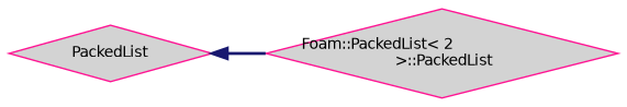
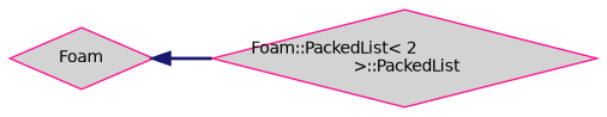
  digraph {
    rankdir=LR
    node [color=deeppink fillcolor=lightgrey fontname=Helvetica fontsize=10 shape=diamond style=filled]
-   n1 [fontcolor=black height=0.2 label=PackedList width=0.4]
+   n1 [fontcolor=black height=0.2 label=Foam width=0.4]
    n2 [height=0.2 label="Foam::PackedList\< 2\l \>::PackedList" width=0.4]
    n1 -> n2 [color=midnightblue dir=back fontname=Helvetica fontsize=10 labelfontname=Helvetica labelfontsize=10 style=bold]
  }
